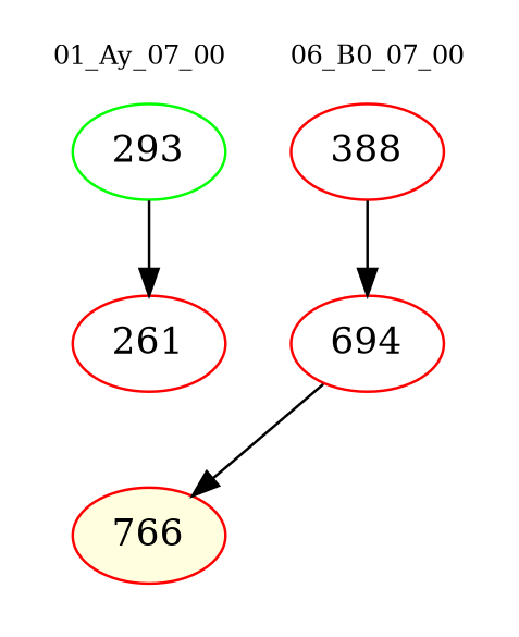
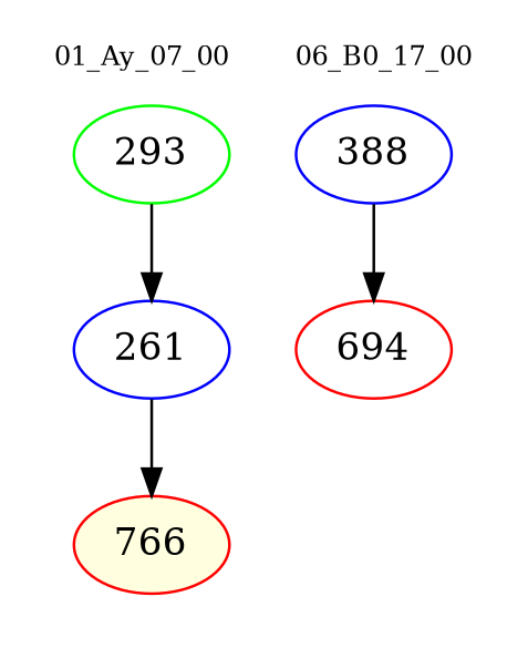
  digraph {
    node [color=blue fillcolor=white style=filled]
    edge [color=black]
    n1 [color=green label=293]
-   n2 [color=red label=261]
+   n2 [label=261]
    n3 [color=red fillcolor=lightyellow label=766]
-   n4 [color=red label=388]
+   n4 [label=388]
    n5 [color=red label=694]
    subgraph cluster_1 {
      color=white
      fontsize=10
      label="01_Ay_07_00"
      n1
      n2
      n3
    }
    subgraph cluster_2 {
      color=white
      fontsize=10
-     label="06_B0_07_00"
+     label="06_B0_17_00"
      n4
      n5
    }
    n1 -> n2
-   n5 -> n3
+   n2 -> n3
    n4 -> n5
  }
